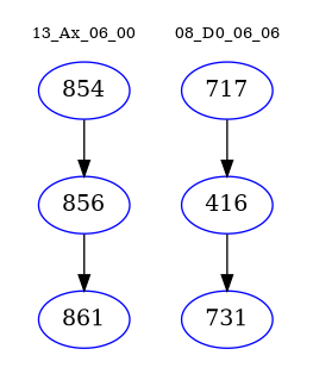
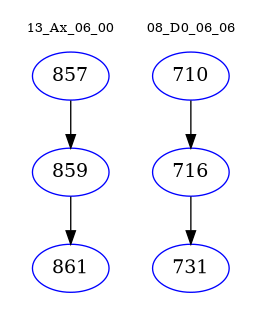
  digraph {
    node [color=blue]
    edge [color=black]
-   n1 [label=854]
-   n2 [label=856]
+   n1 [label=857]
+   n2 [label=859]
    n3 [label=861]
-   n4 [label=717]
-   n5 [label=416]
+   n4 [label=710]
+   n5 [label=716]
    n6 [label=731]
    subgraph cluster_1 {
      color=white
      fontsize=10
      label="13_Ax_06_00"
      n1
      n2
      n3
    }
    subgraph cluster_2 {
      color=white
      fontsize=10
      label="08_D0_06_06"
      n4
      n5
      n6
    }
    n1 -> n2
    n2 -> n3
    n4 -> n5
    n5 -> n6
  }
